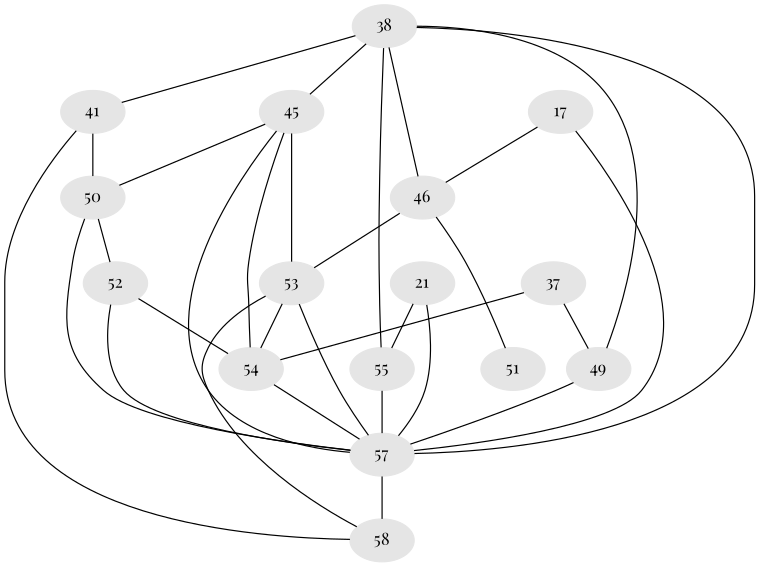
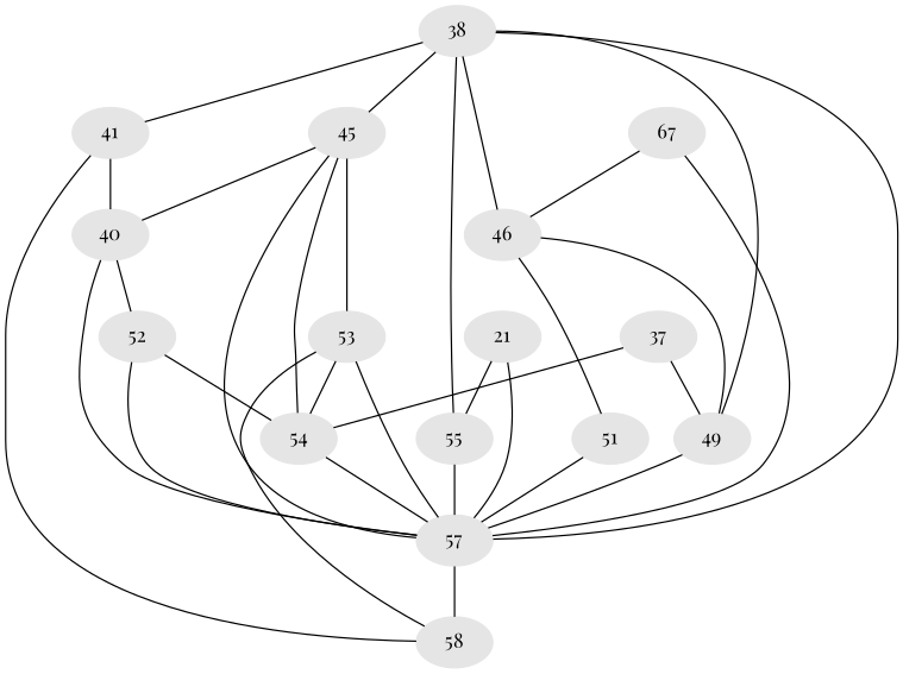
  graph {
    fontname="Playfair Display"
    node [color=gray90 fontname="Playfair Display" style=filled]
    edge [fontname="Playfair Display"]
    46 [super="+26+39"]
    51 [super="+43+28"]
    53 [super="+40+48+44"]
-   17
+   17 [label=67]
    57 [super="+5+12+7+33+47+56+23"]
    58 [super="+27+13"]
    55 [super="+16"]
    21
    49 [super="+24"]
    37
    54 [super="+25+9"]
    38 [super="+32+22"]
    41 [super="+10"]
    45 [super="+29+19"]
-   50 [super="+14+8+34"]
+   50 [super="+14+8+34" label=40]
    52 [super="+35"]
    46 -- 51 [weight=2]
-   46 -- 53 [weight=3]
+   46 -- 49 [weight=3]
+   51 -- 57 [weight=4]
    53 -- 57
    53 -- 58 [weight=3]
    53 -- 54
    17 -- 46
    17 -- 57
    57 -- 58 [weight=5]
    55 -- 57
    21 -- 57
    21 -- 55
    49 -- 57 [weight=5]
    37 -- 49
    37 -- 54
    54 -- 57
    38 -- 46 [weight=4]
    38 -- 57
    38 -- 55
    38 -- 49
    38 -- 41
    38 -- 45 [weight=4]
    41 -- 58
    41 -- 50
    45 -- 53 [weight=3]
    45 -- 57
    45 -- 54
    45 -- 50
    50 -- 57 [weight=4]
    50 -- 52 [weight=3]
    52 -- 57
    52 -- 54 [weight=3]
  }
